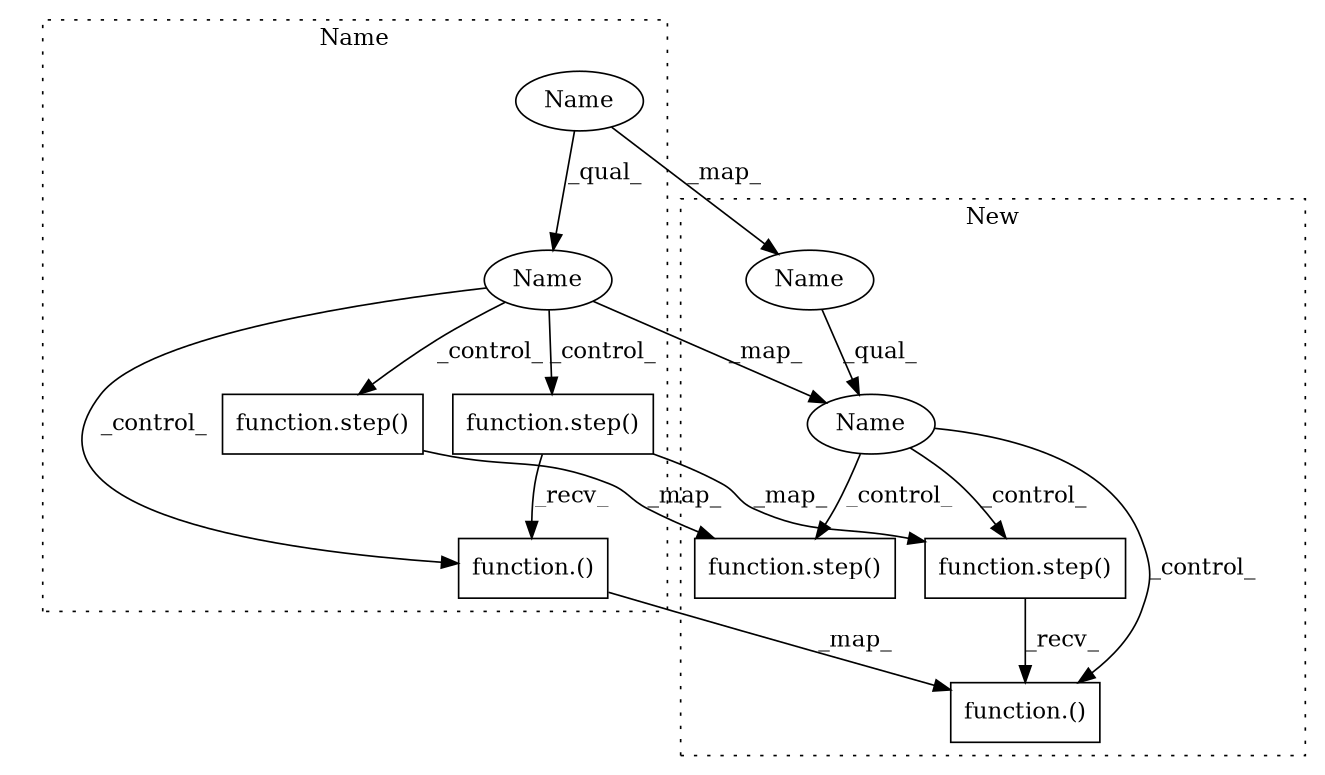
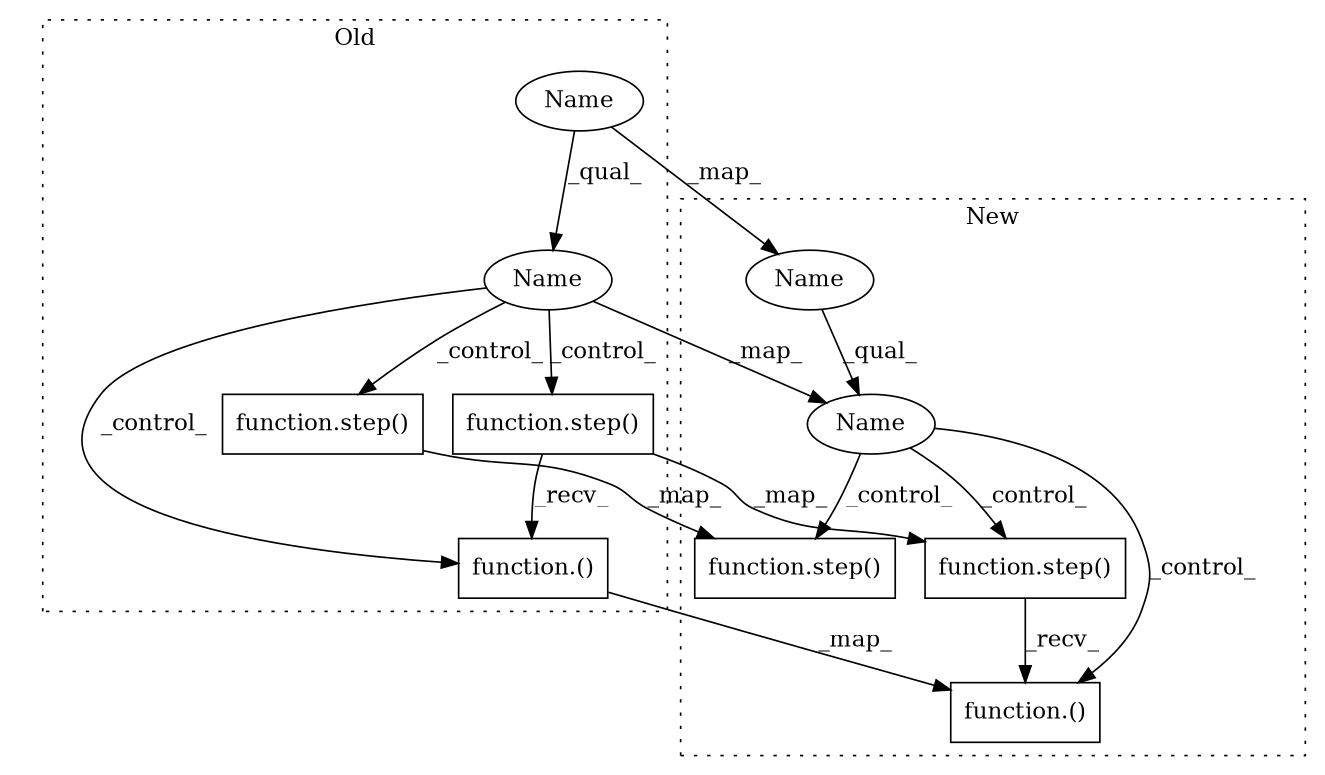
  digraph {
    node [a=75 l="5,1" s=11624 shape=box]
    n1 [label="function.step()" s="11713,11721"]
    n2 [a=87 l=19 label=Name shape=ellipse]
    n3 [label="function.step()" s="11659,11667"]
    n4 [l="10,1" label="function.()" s="11659,11678"]
    n5 [a=87 l=3 label=Name shape=ellipse]
    n6 [label="function.step()" s="11558,11566"]
    n7 [a=87 l=19 label=Name s=11494 shape=ellipse]
    n8 [label="function.step()" s="11473,11481"]
    n9 [l="10,1" label="function.()" s="11473,11489"]
    n10 [a=87 l=3 label=Name s=11494 shape=ellipse]
    subgraph cluster_1 {
-     label=Name
+     label=Old
      style=dotted
      n1
      n2
      n3
      n4
      n5
    }
    subgraph cluster_2 {
      label=New
      style=dotted
      n6
      n7
      n8
      n9
      n10
    }
    n1 -> n6 [label=_map_]
    n2 -> n1 [label=_control_]
    n2 -> n3 [label=_control_]
    n2 -> n4 [label=_control_]
    n2 -> n7 [label=_map_]
    n3 -> n4 [label=_recv_]
    n3 -> n8 [label=_map_]
    n4 -> n9 [label=_map_]
    n5 -> n2 [label=_qual_]
    n5 -> n10 [label=_map_]
    n7 -> n6 [label=_control_]
    n7 -> n8 [label=_control_]
    n7 -> n9 [label=_control_]
    n8 -> n9 [label=_recv_]
    n10 -> n7 [label=_qual_]
  }
